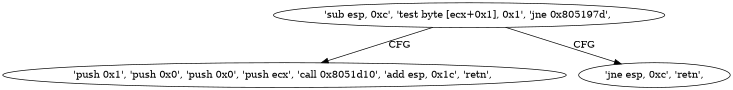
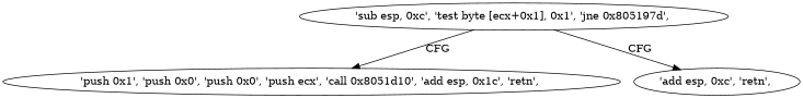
  digraph {
    n1 [label="'sub esp, 0xc', 'test byte [ecx+0x1], 0x1', 'jne 0x805197d', "]
    n2 [label="'push 0x1', 'push 0x0', 'push 0x0', 'push ecx', 'call 0x8051d10', 'add esp, 0x1c', 'retn', "]
-   n3 [label="'jne esp, 0xc', 'retn',"]
+   n3 [label="'add esp, 0xc', 'retn', "]
    n1 -> n2 [label=CFG]
    n1 -> n3 [label=CFG]
  }
